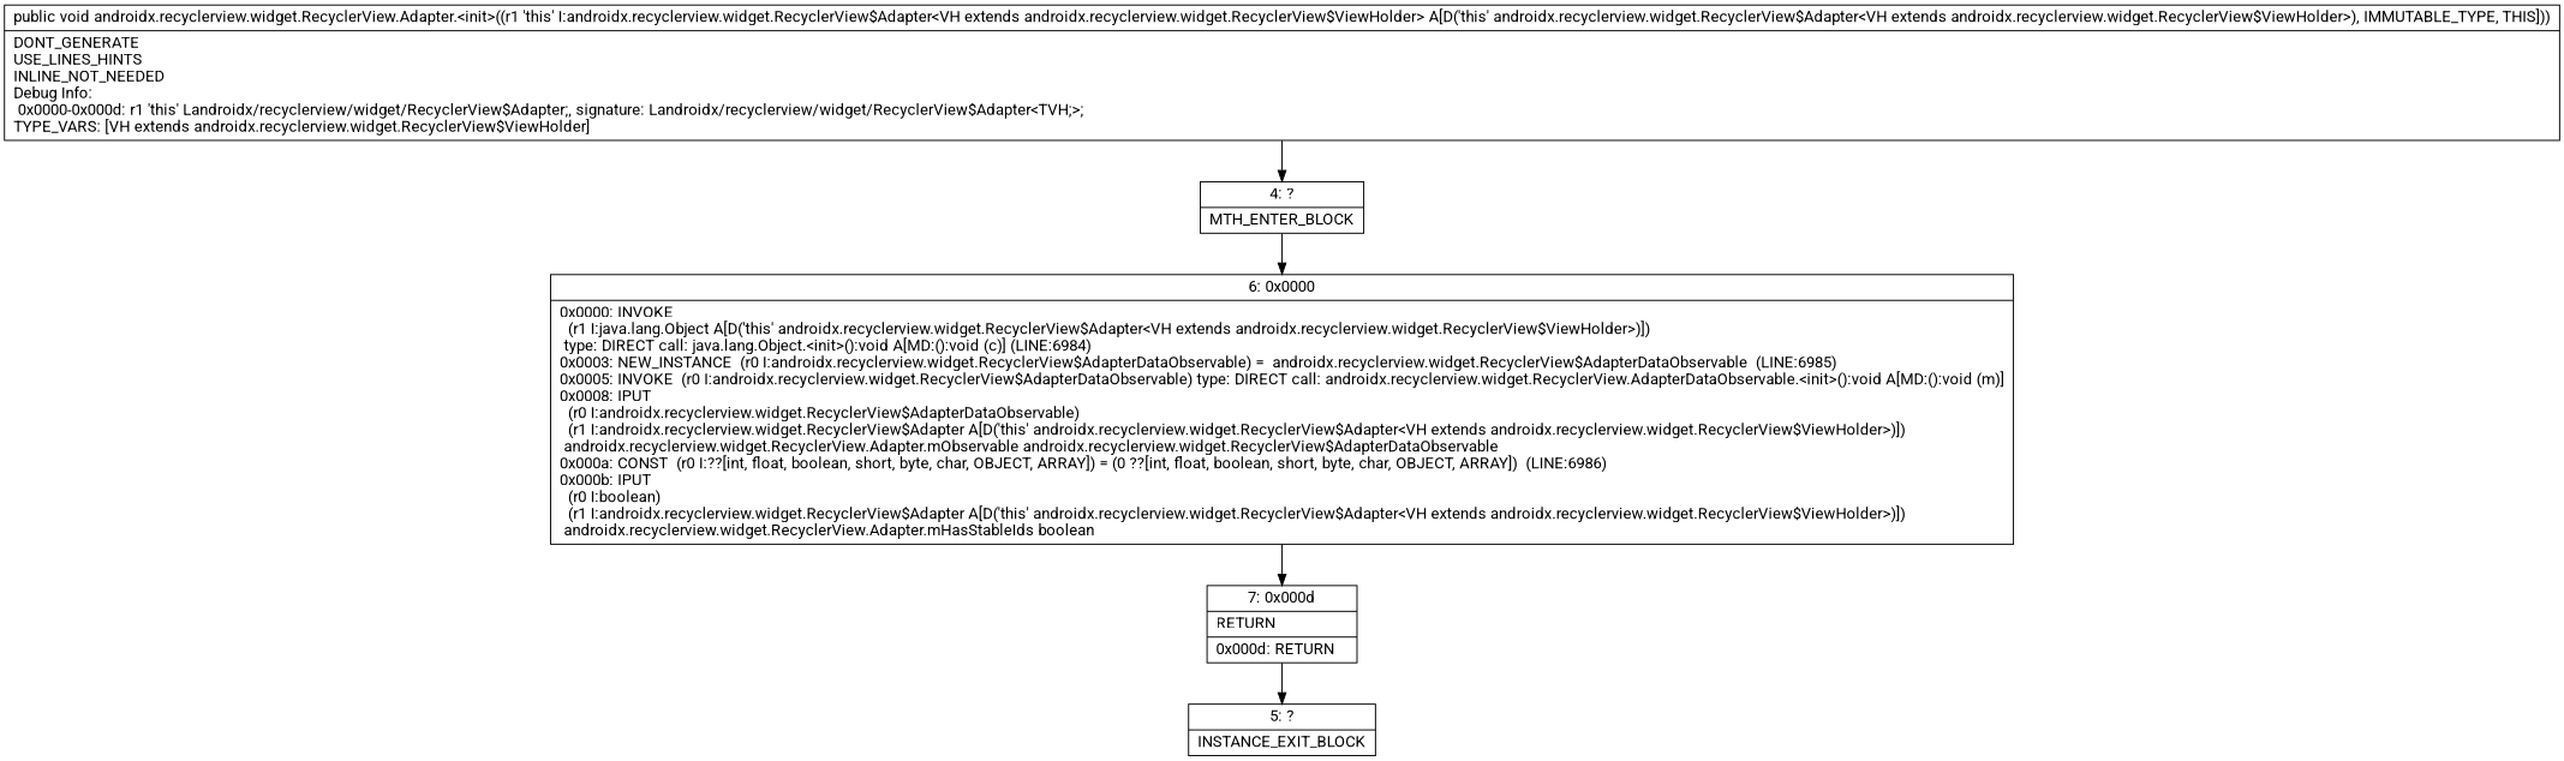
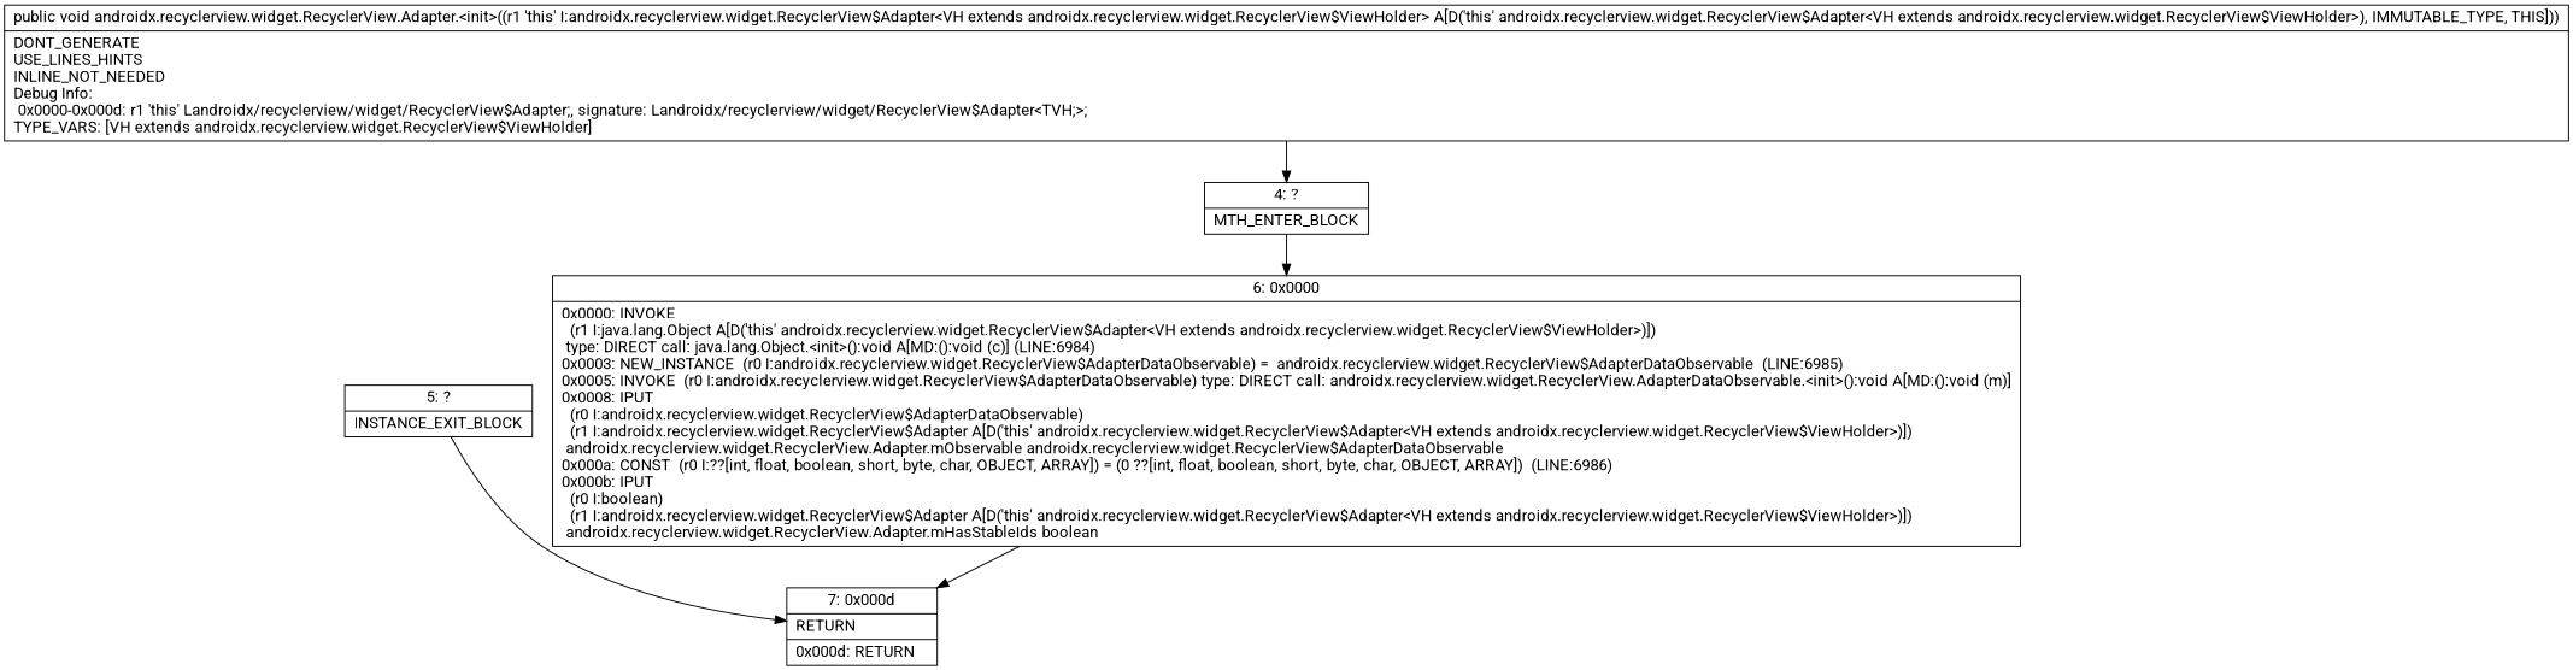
  digraph {
    fontname=Roboto
    node [fontname=Roboto shape=record]
    edge [fontname=Roboto]
    n1 [label="{4\:\ ?|MTH_ENTER_BLOCK\l}"]
    n2 [label="{6\:\ 0x0000|0x0000: INVOKE  \l  (r1 I:java.lang.Object A[D('this' androidx.recyclerview.widget.RecyclerView$Adapter\<VH extends androidx.recyclerview.widget.RecyclerView$ViewHolder\>)])\l type: DIRECT call: java.lang.Object.\<init\>():void A[MD:():void (c)] (LINE:6984)\l0x0003: NEW_INSTANCE  (r0 I:androidx.recyclerview.widget.RecyclerView$AdapterDataObservable) =  androidx.recyclerview.widget.RecyclerView$AdapterDataObservable  (LINE:6985)\l0x0005: INVOKE  (r0 I:androidx.recyclerview.widget.RecyclerView$AdapterDataObservable) type: DIRECT call: androidx.recyclerview.widget.RecyclerView.AdapterDataObservable.\<init\>():void A[MD:():void (m)]\l0x0008: IPUT  \l  (r0 I:androidx.recyclerview.widget.RecyclerView$AdapterDataObservable)\l  (r1 I:androidx.recyclerview.widget.RecyclerView$Adapter A[D('this' androidx.recyclerview.widget.RecyclerView$Adapter\<VH extends androidx.recyclerview.widget.RecyclerView$ViewHolder\>)])\l androidx.recyclerview.widget.RecyclerView.Adapter.mObservable androidx.recyclerview.widget.RecyclerView$AdapterDataObservable \l0x000a: CONST  (r0 I:??[int, float, boolean, short, byte, char, OBJECT, ARRAY]) = (0 ??[int, float, boolean, short, byte, char, OBJECT, ARRAY])  (LINE:6986)\l0x000b: IPUT  \l  (r0 I:boolean)\l  (r1 I:androidx.recyclerview.widget.RecyclerView$Adapter A[D('this' androidx.recyclerview.widget.RecyclerView$Adapter\<VH extends androidx.recyclerview.widget.RecyclerView$ViewHolder\>)])\l androidx.recyclerview.widget.RecyclerView.Adapter.mHasStableIds boolean \l}"]
    n3 [label="{7\:\ 0x000d|RETURN\l|0x000d: RETURN   \l}"]
    n4 [label="{5\:\ ?|INSTANCE_EXIT_BLOCK\l}"]
    n5 [label="{public void androidx.recyclerview.widget.RecyclerView.Adapter.\<init\>((r1 'this' I:androidx.recyclerview.widget.RecyclerView$Adapter\<VH extends androidx.recyclerview.widget.RecyclerView$ViewHolder\> A[D('this' androidx.recyclerview.widget.RecyclerView$Adapter\<VH extends androidx.recyclerview.widget.RecyclerView$ViewHolder\>), IMMUTABLE_TYPE, THIS]))  | DONT_GENERATE\lUSE_LINES_HINTS\lINLINE_NOT_NEEDED\lDebug Info:\l  0x0000\-0x000d: r1 'this' Landroidx\/recyclerview\/widget\/RecyclerView$Adapter;, signature: Landroidx\/recyclerview\/widget\/RecyclerView$Adapter\<TVH;\>;\lTYPE_VARS: [VH extends androidx.recyclerview.widget.RecyclerView$ViewHolder]\l}"]
    n1 -> n2
    n2 -> n3
-   n3 -> n4
+   n4 -> n3
    n5 -> n1
  }
